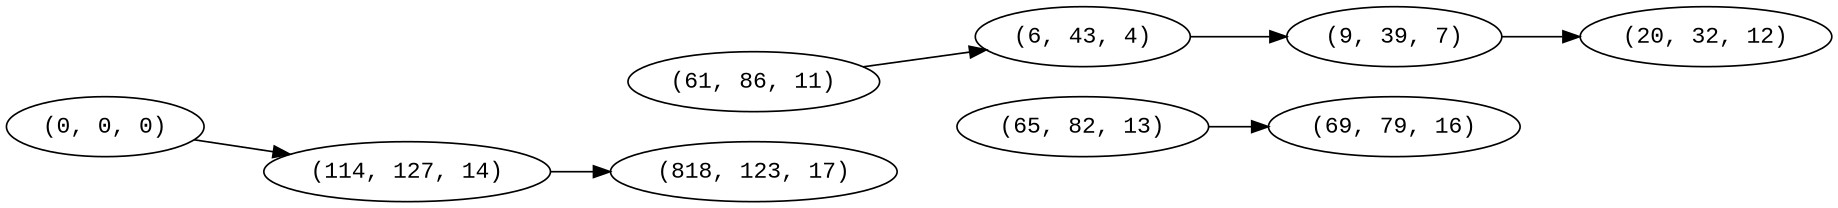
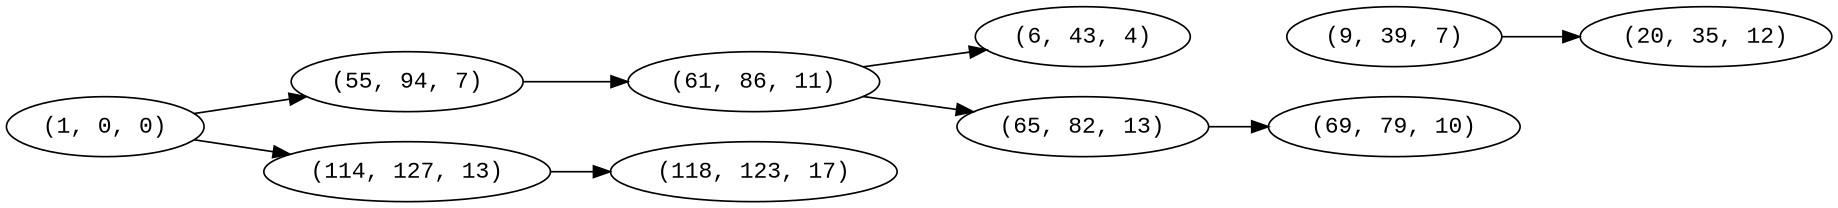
  digraph {
    fontname="Liberation Mono"
    rankdir=LR
    node [fontname="Liberation Mono"]
    edge [fontname="Liberation Mono"]
-   "(0, 0, 0)"
-   "(114, 127, 14)"
+   "(0, 0, 0)" [label="(1, 0, 0)"]
+   "(55, 94, 7)"
+   "(114, 127, 14)" [label="(114, 127, 13)"]
    "(6, 43, 4)"
    "(9, 39, 7)"
    "(61, 86, 11)"
-   "(118, 123, 17)" [label="(818, 123, 17)"]
-   "(20, 32, 12)"
+   "(118, 123, 17)"
+   "(20, 32, 12)" [label="(20, 35, 12)"]
    "(65, 82, 13)"
-   "(69, 79, 16)"
+   "(69, 79, 16)" [label="(69, 79, 10)"]
+   "(0, 0, 0)" -> "(55, 94, 7)"
    "(0, 0, 0)" -> "(114, 127, 14)"
+   "(55, 94, 7)" -> "(61, 86, 11)"
    "(114, 127, 14)" -> "(118, 123, 17)"
-   "(6, 43, 4)" -> "(9, 39, 7)"
    "(9, 39, 7)" -> "(20, 32, 12)"
    "(61, 86, 11)" -> "(6, 43, 4)"
+   "(61, 86, 11)" -> "(65, 82, 13)"
    "(65, 82, 13)" -> "(69, 79, 16)"
  }
